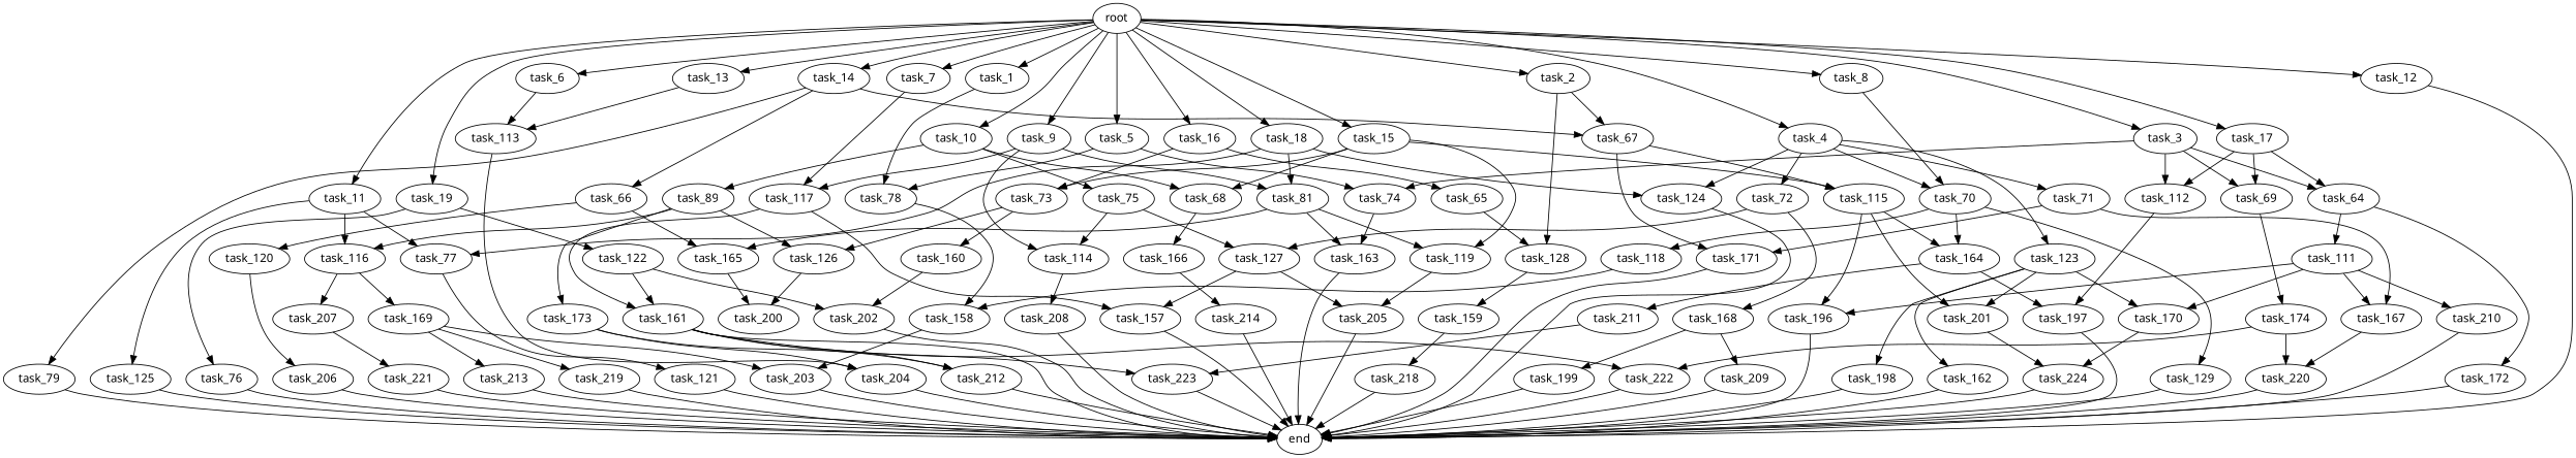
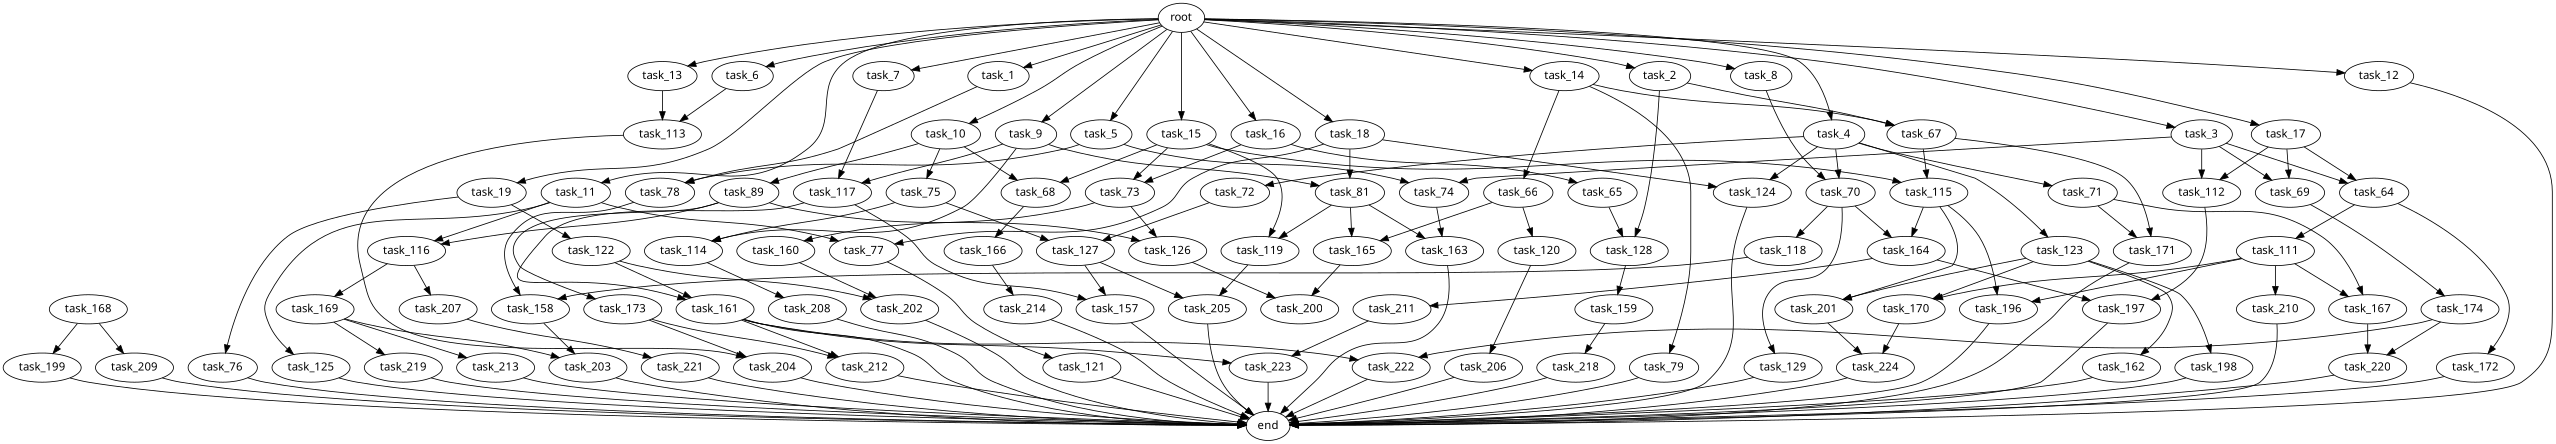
  digraph {
    fontname="Noto Sans"
    node [fontname="Noto Sans"]
    edge [fontname="Noto Sans"]
    task_207
    task_221
    end
    task_16
    task_65
    task_73
    task_128
    task_126
    task_160
    task_212
    task_168
    task_209
    task_199
    task_115
    task_196
    task_164
    task_201
    task_197
    task_211
    task_224
    task_158
    task_203
    task_19
    task_76
    task_122
    task_202
    task_161
    task_12
    task_172
    task_119
    task_205
    task_114
    task_208
    task_166
    task_214
    task_68
    task_162
    task_6
    task_113
    task_204
    task_219
    task_1
    task_78
    task_2
    task_67
    task_171
    task_159
    task_13
    task_123
    task_198
    task_170
    task_79
    task_72
    task_127
    task_157
    task_14
    task_66
    task_165
    task_120
    root
    task_7
    task_18
    task_11
    task_4
    task_10
    task_15
    task_3
    task_8
    task_9
    task_5
    task_17
    task_117
    task_77
    task_81
    task_124
    task_116
    task_125
    task_70
    task_71
    n80 [label=task_89]
    task_75
    task_74
    task_112
    task_69
    task_64
    task_222
    task_223
    task_163
    task_118
    task_121
    task_220
    task_129
    task_173
    task_200
    task_169
    task_210
    task_174
    task_206
    task_167
    task_218
    task_213
    task_111
    task_207 -> task_221
    task_221 -> end
    task_16 -> task_65
    task_16 -> task_73
    task_65 -> task_128
    task_73 -> task_126
    task_73 -> task_160
    task_128 -> task_159
    task_126 -> task_200
    task_160 -> task_202
    task_212 -> end
    task_168 -> task_209
    task_168 -> task_199
    task_209 -> end
    task_199 -> end
    task_115 -> task_196
    task_115 -> task_164
    task_115 -> task_201
    task_196 -> end
    task_164 -> task_197
    task_164 -> task_211
    task_201 -> task_224
    task_197 -> end
    task_211 -> task_223
    task_224 -> end
    task_158 -> task_203
    task_203 -> end
    task_19 -> task_76
    task_19 -> task_122
    task_76 -> end
    task_122 -> task_202
    task_122 -> task_161
    task_202 -> end
    task_161 -> end
    task_161 -> task_212
    task_161 -> task_222
    task_161 -> task_223
    task_12 -> end
    task_172 -> end
    task_119 -> task_205
    task_205 -> end
    task_114 -> task_208
    task_208 -> end
    task_166 -> task_214
    task_214 -> end
    task_68 -> task_166
    task_162 -> end
    task_6 -> task_113
    task_113 -> task_204
    task_204 -> end
    task_219 -> end
    task_1 -> task_78
    task_78 -> task_158
    task_2 -> task_128
    task_2 -> task_67
    task_67 -> task_115
    task_67 -> task_171
    task_171 -> end
    task_159 -> task_218
    task_13 -> task_113
    task_123 -> task_201
    task_123 -> task_162
    task_123 -> task_198
    task_123 -> task_170
    task_198 -> end
    task_170 -> task_224
    task_79 -> end
-   task_72 -> task_168
    task_72 -> task_127
    task_127 -> task_205
    task_127 -> task_157
    task_157 -> end
    task_14 -> task_67
    task_14 -> task_79
    task_14 -> task_66
    task_66 -> task_165
    task_66 -> task_120
    task_165 -> task_200
    task_120 -> task_206
    root -> task_16
    root -> task_19
    root -> task_12
    root -> task_6
    root -> task_1
    root -> task_2
    root -> task_13
    root -> task_14
    root -> task_7
    root -> task_18
    root -> task_11
    root -> task_4
    root -> task_10
    root -> task_15
    root -> task_3
    root -> task_8
    root -> task_9
    root -> task_5
    root -> task_17
    task_7 -> task_117
    task_18 -> task_77
    task_18 -> task_81
    task_18 -> task_124
    task_11 -> task_77
    task_11 -> task_116
    task_11 -> task_125
    task_4 -> task_123
    task_4 -> task_72
    task_4 -> task_124
    task_4 -> task_70
    task_4 -> task_71
    task_10 -> task_68
    task_10 -> n80
    task_10 -> task_75
    task_15 -> task_73
    task_15 -> task_115
    task_15 -> task_119
    task_15 -> task_68
    task_3 -> task_74
    task_3 -> task_112
    task_3 -> task_69
    task_3 -> task_64
    task_8 -> task_70
    task_9 -> task_114
    task_9 -> task_117
    task_9 -> task_81
    task_5 -> task_78
    task_5 -> task_74
    task_17 -> task_112
    task_17 -> task_69
    task_17 -> task_64
    task_117 -> task_161
    task_117 -> task_157
    task_77 -> task_121
    task_81 -> task_119
    task_81 -> task_165
    task_81 -> task_163
    task_124 -> end
    task_116 -> task_207
    task_116 -> task_169
    task_125 -> end
    task_70 -> task_164
    task_70 -> task_118
    task_70 -> task_129
    task_71 -> task_171
    task_71 -> task_167
    n80 -> task_126
    n80 -> task_116
    n80 -> task_173
    task_75 -> task_114
    task_75 -> task_127
    task_74 -> task_163
    task_112 -> task_197
    task_69 -> task_174
    task_64 -> task_172
    task_64 -> task_111
    task_222 -> end
    task_223 -> end
    task_163 -> end
    task_118 -> task_158
    task_121 -> end
    task_220 -> end
    task_129 -> end
    task_173 -> task_212
    task_173 -> task_204
    task_169 -> task_203
    task_169 -> task_219
    task_169 -> task_213
    task_210 -> end
    task_174 -> task_222
    task_174 -> task_220
    task_206 -> end
    task_167 -> task_220
    task_218 -> end
    task_213 -> end
    task_111 -> task_196
    task_111 -> task_170
    task_111 -> task_210
    task_111 -> task_167
  }
